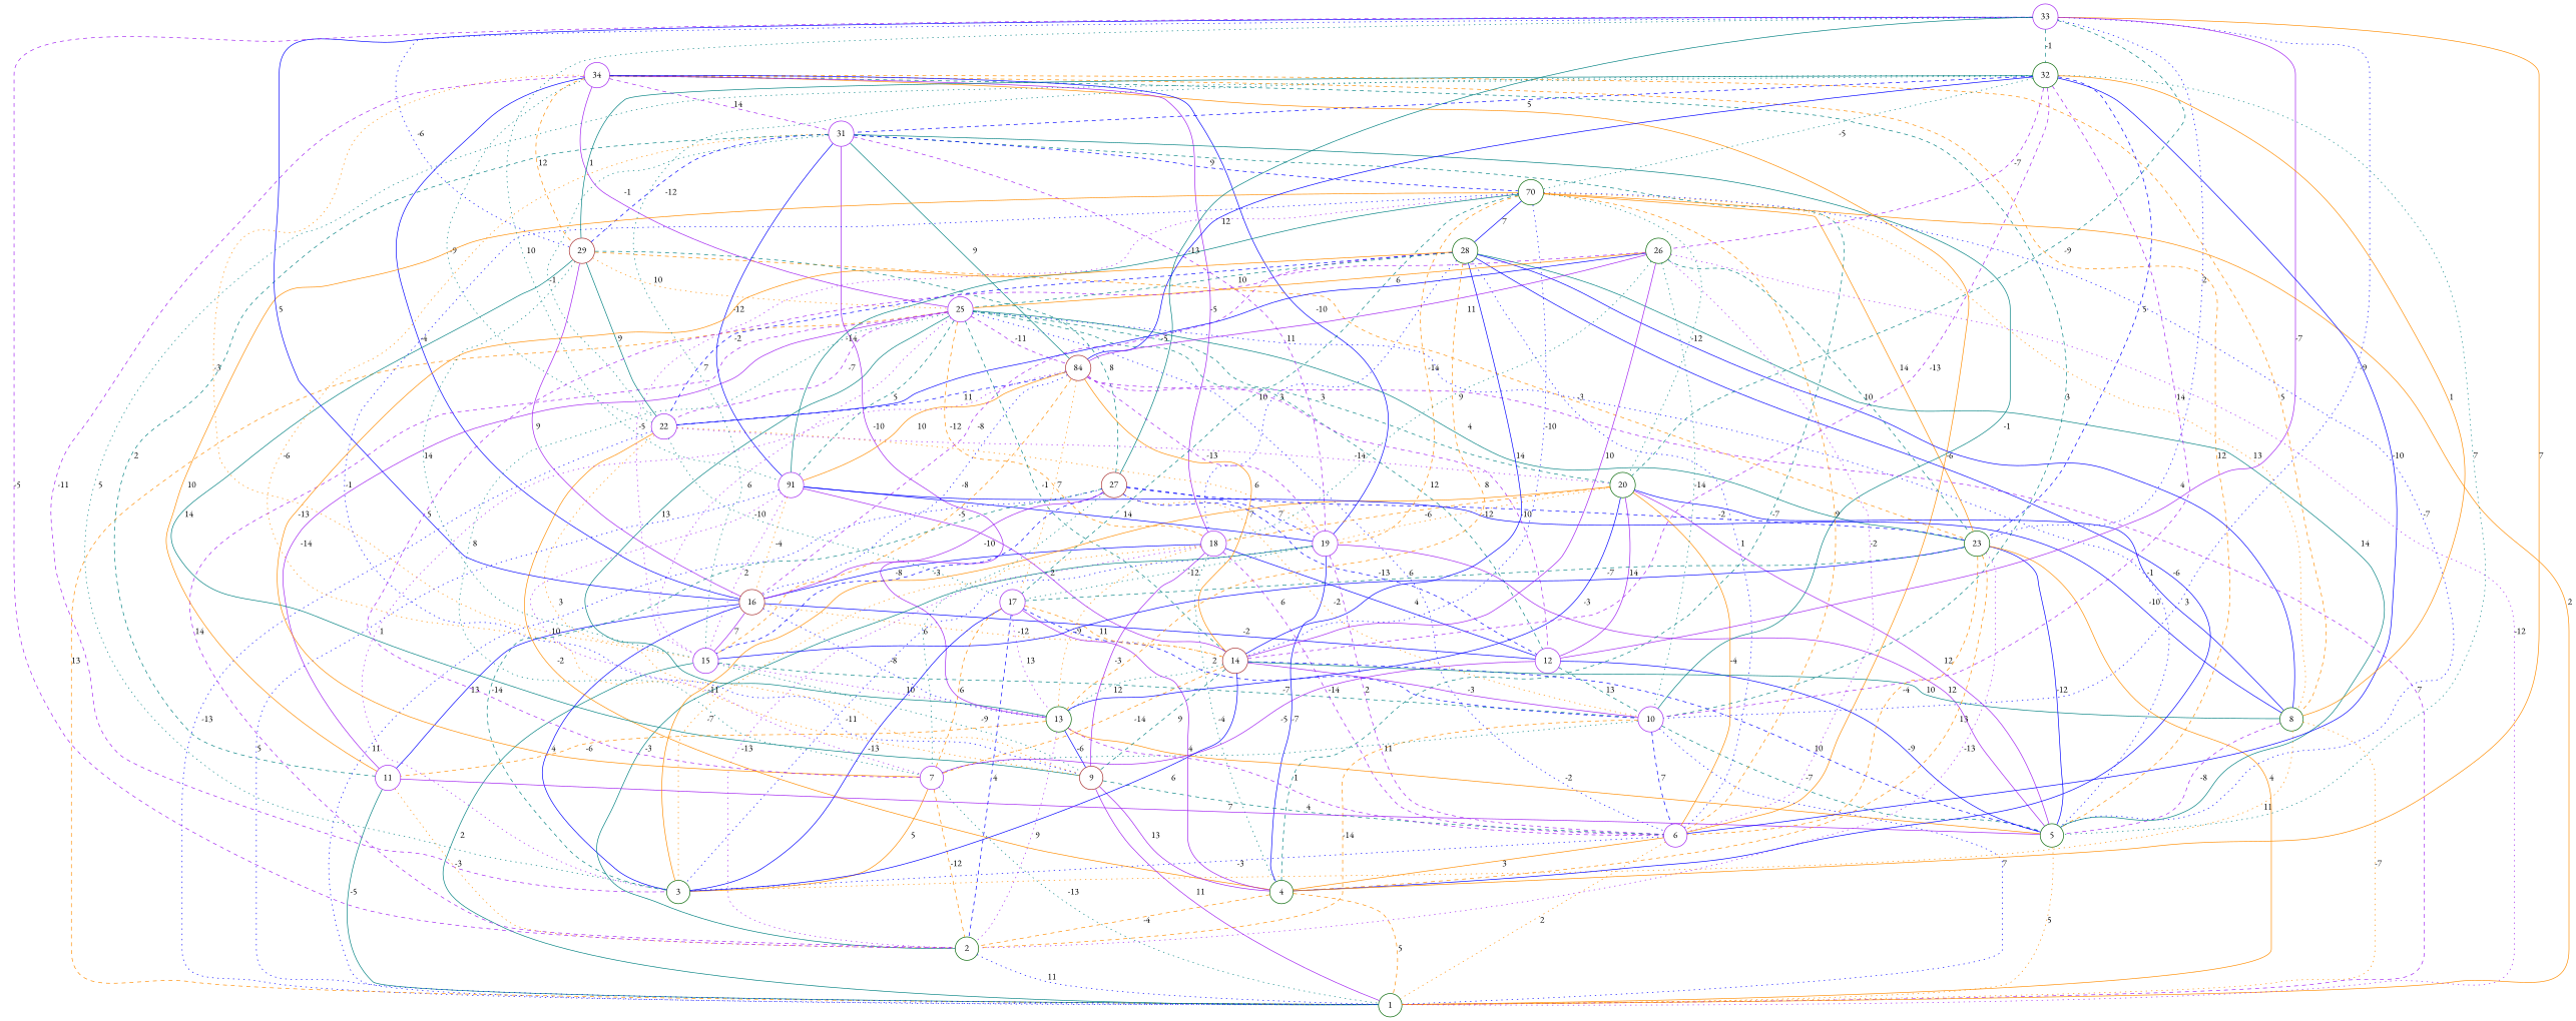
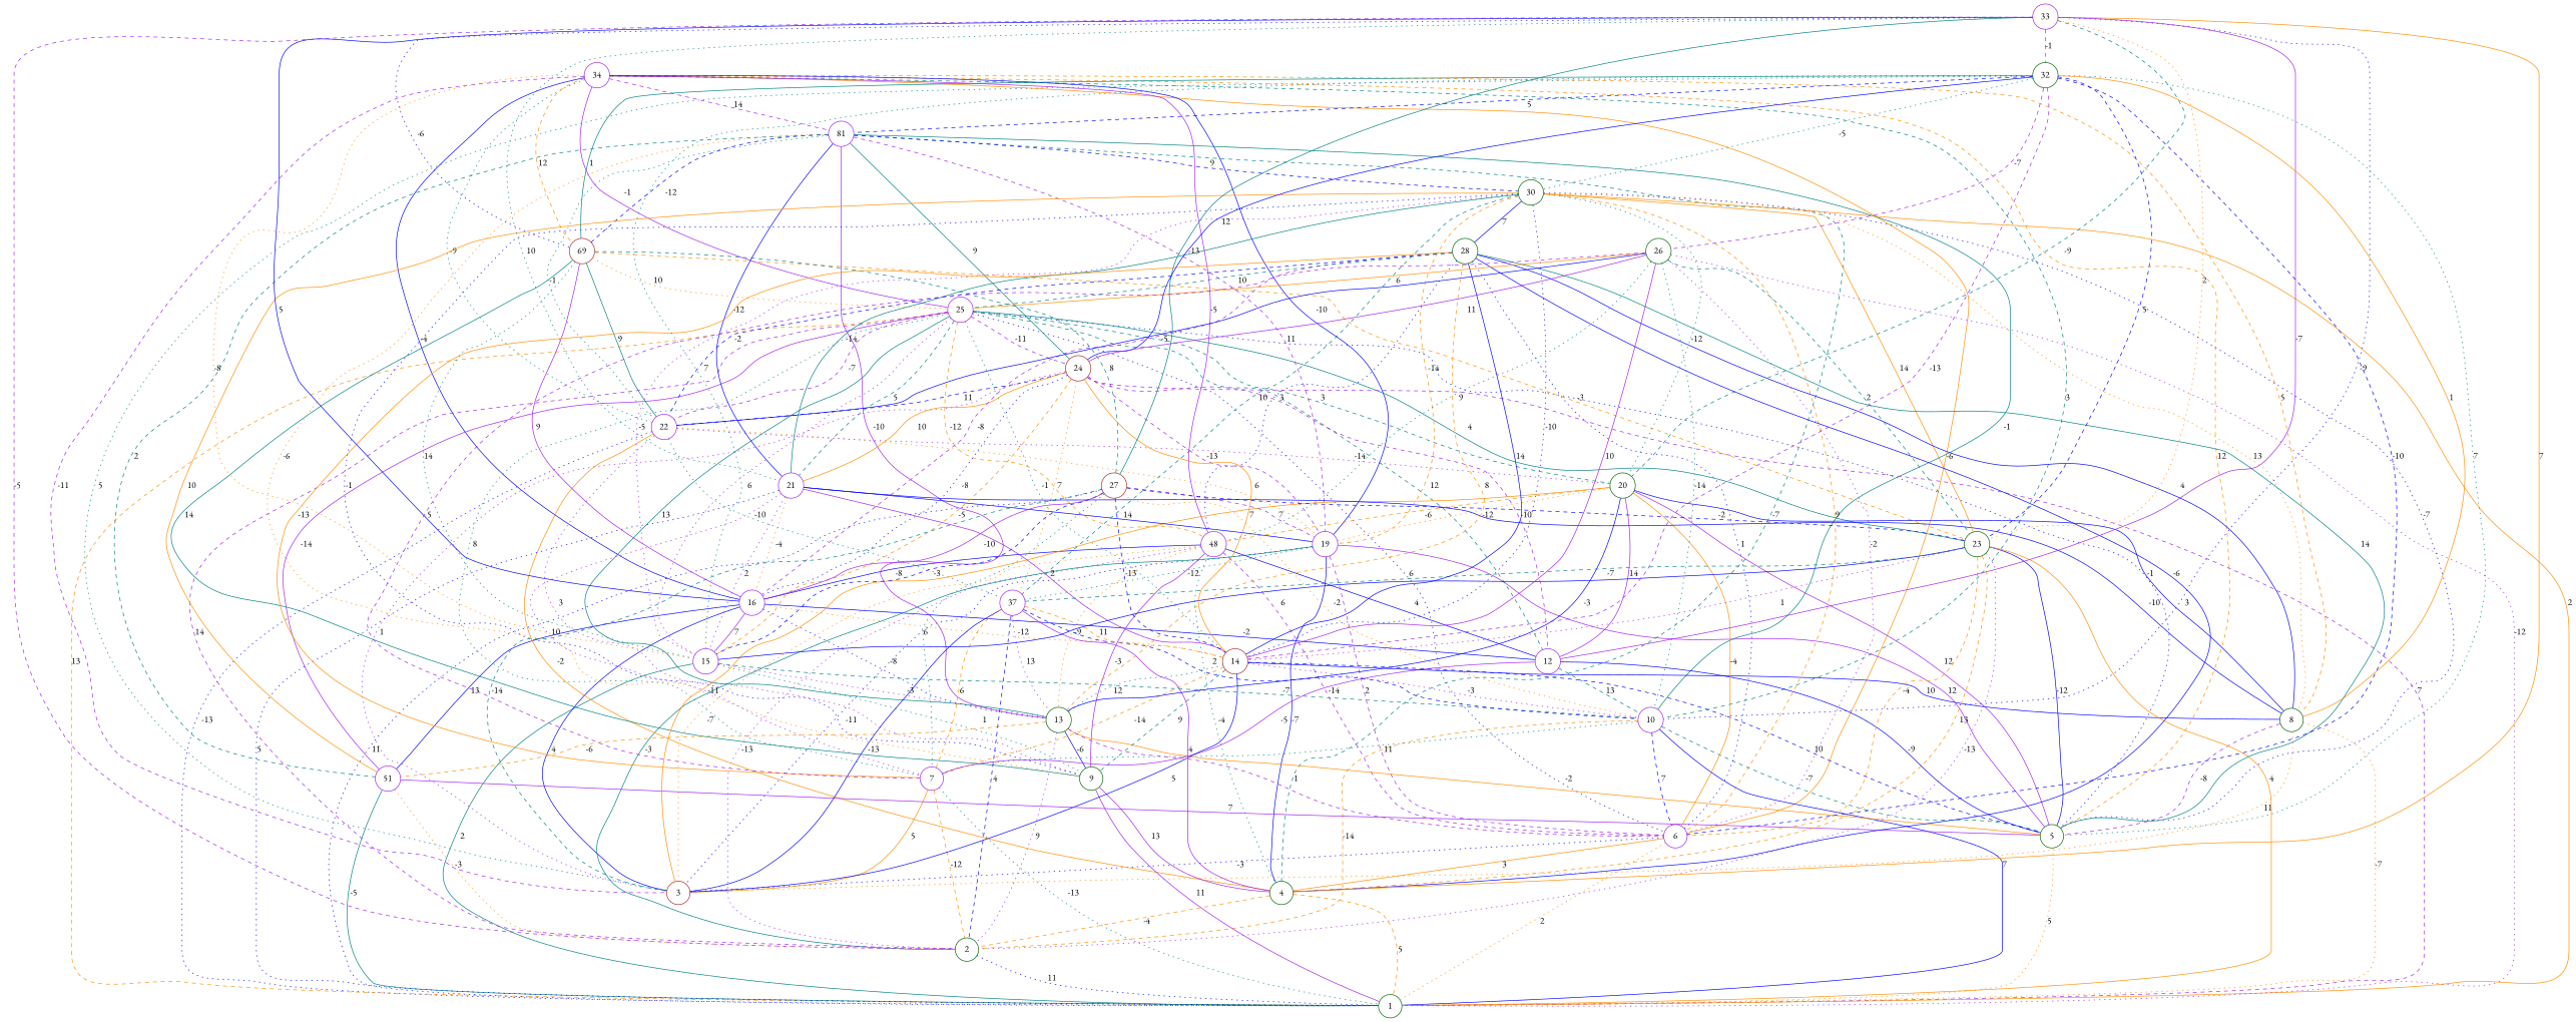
  graph {
    fontname="EB Garamond"
    node [color=purple fontname="EB Garamond" shape=circle]
    edge [color=blue fontname="EB Garamond" style=solid]
-   3 [color=darkgreen]
+   3 [color=brown]
    34
    5 [color=darkgreen]
    6
    8 [color=darkgreen]
    10
    15
-   16 [color=brown]
-   18
+   16
+   18 [label=48]
    19
    22
    25
-   29 [color=brown]
-   31
+   29 [color=brown label=69]
+   31 [label=81]
    1 [color=darkgreen]
    4 [color=darkgreen]
    2 [color=darkgreen]
    7
-   9 [color=brown]
+   9 [color=darkgreen]
    13 [color=darkgreen]
    12
    14 [color=brown]
-   11
-   17
+   11 [label=51]
+   17 [label=37]
    20 [color=darkgreen]
-   21 [label=91]
+   21
    23 [color=darkgreen]
-   24 [color=brown label=84]
+   24 [color=brown]
    27 [color=brown]
-   30 [color=darkgreen label=70]
+   30 [color=darkgreen]
    28 [color=darkgreen]
    33
    32 [color=darkgreen]
    26 [color=darkgreen]
    34 -- 3 [color=purple label=-11 style=dashed]
    34 -- 5 [color=darkorange label=12 style=dashed]
    34 -- 6 [color=darkorange label=-6]
    34 -- 8 [color=darkorange label=5 style=dashed]
    34 -- 10 [color=teal label=3 style=dashed]
-   34 -- 15 [color=darkorange label=-3 style=dotted]
+   34 -- 15 [color=darkorange label=-8 style=dotted]
    34 -- 16 [label=-4]
    34 -- 18 [color=purple label=-5]
    34 -- 19 [label=-10]
    34 -- 22 [color=teal label=-9 style=dotted]
    34 -- 25 [color=purple label=-1]
    34 -- 29 [color=darkorange label=12 style=dashed]
    34 -- 31 [color=purple label=14 style=dashed]
    5 -- 1 [color=darkorange label=5 style=dotted]
    6 -- 3 [label=-3 style=dotted]
    6 -- 1 [color=darkorange label=2 style=dotted]
    6 -- 4 [color=darkorange label=3]
    8 -- 3 [color=darkorange label=11 style=dotted]
    8 -- 5 [color=purple label=-8 style=dashed]
    8 -- 1 [color=darkorange label=-7 style=dotted]
    10 -- 5 [color=teal label=-7 style=dashed]
    10 -- 6 [label=7 style=dashed]
-   10 -- 1 [label=7 style=dotted]
+   10 -- 1 [label=7]
    10 -- 2 [color=darkorange label=-14 style=dashed]
    10 -- 7 [color=teal label=11 style=dotted]
    15 -- 10 [color=teal label=-7 style=dashed]
    15 -- 1 [color=teal label=2]
-   15 -- 9 [color=teal label=-9 style=dotted]
-   15 -- 13 [color=purple label=10 style=dotted]
+   15 -- 9 [color=teal label=1 style=dotted]
+   15 -- 13 [color=purple label=-3 style=dotted]
    16 -- 3 [label=4]
    16 -- 15 [color=purple label=7]
    16 -- 13 [label=-8 style=dotted]
    16 -- 12 [label=-2]
    16 -- 14 [color=darkorange label=-12 style=dotted]
    16 -- 11 [label=13]
    18 -- 3 [color=darkorange label=-7 style=dotted]
    18 -- 6 [color=purple label=-14 style=dashed]
    18 -- 16 [label=-8]
    18 -- 4 [color=teal label=-4 style=dotted]
    18 -- 2 [color=purple label=-13 style=dotted]
    18 -- 9 [color=purple label=-3]
    18 -- 13 [color=darkorange label=-9 style=dotted]
    18 -- 12 [label=4]
    19 -- 3 [label=-11 style=dotted]
    19 -- 5 [color=purple label=12]
    19 -- 6 [color=purple label=2 style=dashed]
    19 -- 4 [label=-7]
    19 -- 2 [color=teal label=-3]
    19 -- 17 [color=teal label=-12 style=dotted]
    22 -- 19 [color=darkorange label=6 style=dotted]
    22 -- 1 [label=-13 style=dotted]
    22 -- 4 [color=darkorange label=-2]
-   22 -- 9 [color=darkorange label=3 style=dotted]
+   22 -- 9 [color=purple label=3 style=dotted]
    22 -- 17 [color=teal label=-10 style=dotted]
    22 -- 20 [color=purple label=-14 style=dotted]
    25 -- 5 [label=-1 style=dotted]
    25 -- 6 [label=6 style=dotted]
    25 -- 15 [color=purple label=6 style=dotted]
    25 -- 18 [color=darkorange label=-12 style=dashed]
    25 -- 22 [color=purple label=-7 style=dashed]
    25 -- 1 [color=darkorange label=13 style=dashed]
    25 -- 2 [color=purple label=14 style=dashed]
    25 -- 7 [color=teal label=8 style=dotted]
    25 -- 13 [color=teal label=13]
    25 -- 12 [color=teal label=12 style=dashed]
-   25 -- 14 [color=teal label=-1 style=dashed]
+   25 -- 14 [color=teal label=-1 style=dotted]
    25 -- 11 [color=purple label=-14]
    25 -- 20 [color=teal label=3 style=dashed]
    25 -- 21 [color=teal label=5 style=dashed]
    25 -- 23 [color=teal label=4]
    25 -- 24 [color=purple label=-11 style=dashed]
    29 -- 15 [color=teal label=14 style=dotted]
    29 -- 16 [color=purple label=9]
    29 -- 22 [color=teal label=9]
    29 -- 25 [color=darkorange label=10 style=dotted]
    29 -- 9 [color=teal label=14]
    29 -- 23 [color=darkorange label=-3 style=dashed]
    29 -- 27 [color=teal label=8 style=dashed]
    31 -- 10 [color=teal label=-1]
    31 -- 19 [color=purple label=11 style=dashed]
    31 -- 22 [color=teal label=-1 style=dotted]
    31 -- 29 [label=-12 style=dashed]
    31 -- 4 [color=teal label=-7 style=dashed]
    31 -- 9 [color=darkorange label=-6 style=dotted]
    31 -- 13 [color=purple label=-10]
    31 -- 11 [color=teal label=2 style=dashed]
    31 -- 21 [label=-12]
    31 -- 24 [color=teal label=9]
    31 -- 30 [label=9 style=dashed]
    4 -- 1 [color=darkorange label=5 style=dashed]
    4 -- 2 [color=darkorange label=-4 style=dashed]
    2 -- 1 [label=11 style=dotted]
    7 -- 3 [color=darkorange label=5]
    7 -- 1 [color=teal label=-13 style=dotted]
    7 -- 2 [color=darkorange label=-12 style=dashed]
-   9 -- 6 [color=teal label=4 style=dashed]
    9 -- 1 [color=purple label=11]
    9 -- 4 [color=purple label=13]
    13 -- 5 [color=darkorange label=-2]
    13 -- 6 [color=purple label=1 style=dashed]
    13 -- 2 [color=purple label=9 style=dotted]
    13 -- 9 [label=-6]
    13 -- 11 [color=darkorange label=-6 style=dashed]
    12 -- 5 [label=-9]
    12 -- 10 [color=teal label=13 style=dashed]
    12 -- 7 [color=purple label=-5]
-   14 -- 3 [label=6]
+   14 -- 3 [label=5]
    14 -- 5 [label=10 style=dashed]
-   14 -- 8 [color=teal label=10]
-   14 -- 10 [color=purple label=-3]
+   14 -- 8 [label=10]
+   14 -- 10 [color=purple label=-3 style=dotted]
    14 -- 7 [color=darkorange label=-14 style=dashed]
    14 -- 9 [color=teal label=9 style=dashed]
    14 -- 13 [color=teal label=12 style=dotted]
    11 -- 5 [color=purple label=7]
    11 -- 1 [color=teal label=-5]
    11 -- 2 [color=darkorange label=-3 style=dotted]
    17 -- 3 [label=-13]
    17 -- 10 [label=2 style=dashed]
    17 -- 4 [color=purple label=4]
    17 -- 2 [label=4 style=dashed]
    17 -- 7 [color=darkorange label=6 style=dashed]
    17 -- 13 [color=purple label=13 style=dotted]
    17 -- 14 [color=darkorange label=11 style=dashed]
    20 -- 3 [color=darkorange label=-11]
    20 -- 5 [color=purple label=12]
    20 -- 6 [color=darkorange label=-4]
    20 -- 8 [label=3]
    20 -- 18 [color=darkorange label=-6 style=dashed]
    20 -- 19 [color=darkorange label=-12 style=dotted]
    20 -- 13 [label=-3]
    20 -- 12 [color=purple label=14]
    21 -- 8 [label=-10]
    21 -- 15 [color=purple label=2 style=dotted]
    21 -- 16 [color=darkorange label=-4 style=dotted]
    21 -- 19 [label=14]
    21 -- 1 [label=5 style=dotted]
    21 -- 7 [color=purple label=10 style=dotted]
    21 -- 14 [color=purple label=2]
    23 -- 5 [label=-12]
    23 -- 6 [color=darkorange label=-4 style=dashed]
    23 -- 15 [label=6]
    23 -- 1 [color=darkorange label=4]
    23 -- 4 [color=darkorange label=13 style=dashed]
    23 -- 2 [color=purple label=-13 style=dotted]
+   23 -- 14 [color=purple label=1 style=dotted]
    23 -- 17 [color=teal label=-7 style=dashed]
    24 -- 3 [color=purple label=1 style=dotted]
    24 -- 15 [color=darkorange label=-5 style=dashed]
    24 -- 16 [label=-8 style=dotted]
    24 -- 19 [color=purple label=-13 style=dashed]
    24 -- 22 [label=11 style=dashed]
    24 -- 1 [color=purple label=7 style=dashed]
    24 -- 12 [color=purple label=-10 style=dashed]
    24 -- 14 [color=darkorange label=7]
    24 -- 17 [color=darkorange label=7 style=dotted]
    24 -- 21 [color=darkorange label=10]
    27 -- 3 [color=teal label=-14 style=dashed]
    27 -- 10 [color=darkorange label=-2 style=dotted]
    27 -- 15 [label=-3 style=dashed]
    27 -- 16 [color=purple label=-10]
-   27 -- 19 [label=7 style=dashed]
+   27 -- 19 [color=purple label=7 style=dashed]
    27 -- 1 [label=11 style=dotted]
    27 -- 7 [color=teal label=6 style=dotted]
-   27 -- 12 [label=-13 style=dashed]
+   27 -- 14 [label=-13 style=dashed]
    27 -- 23 [label=-2 style=dashed]
    30 -- 5 [label=-7 style=dotted]
    30 -- 6 [color=darkorange label=9 style=dashed]
    30 -- 8 [color=darkorange label=13 style=dotted]
    30 -- 15 [color=purple label=-5 style=dotted]
    30 -- 19 [color=darkorange label=-14 style=dashed]
    30 -- 1 [color=darkorange label=2]
    30 -- 9 [label=-1 style=dotted]
    30 -- 14 [label=-10 style=dotted]
    30 -- 11 [color=darkorange label=10]
    30 -- 17 [color=teal label=10 style=dashed]
    30 -- 20 [color=teal label=-12 style=dotted]
    30 -- 21 [color=teal label=-14]
    30 -- 23 [color=darkorange label=14]
    30 -- 28 [label=7]
    28 -- 5 [color=teal label=14]
    28 -- 6 [label=1 style=dotted]
    28 -- 8 [label=4]
    28 -- 16 [color=purple label=-8 style=dashed]
    28 -- 18 [label=3 style=dotted]
    28 -- 22 [label=-2 style=dashed]
    28 -- 25 [color=teal label=10 style=dashed]
    28 -- 4 [label=-6]
    28 -- 7 [color=darkorange label=-13]
    28 -- 13 [color=darkorange label=8 style=dashed]
    28 -- 14 [label=14]
    33 -- 10 [label=-9 style=dotted]
    33 -- 16 [label=5]
    33 -- 29 [label=-6 style=dotted]
    33 -- 4 [color=darkorange label=7]
    33 -- 2 [color=purple label=-5 style=dashed]
    33 -- 12 [color=purple label=-7]
    33 -- 20 [color=teal label=-9 style=dashed]
    33 -- 21 [color=teal label=10 style=dotted]
-   33 -- 23 [label=2 style=dotted]
+   33 -- 23 [color=darkorange label=2 style=dotted]
    33 -- 27 [color=teal label=-13]
    33 -- 32 [color=teal label=-1 style=dashed]
    32 -- 3 [color=teal label=5 style=dotted]
    32 -- 5 [color=teal label=7 style=dotted]
-   32 -- 6 [label=-10]
+   32 -- 6 [label=-10 style=dashed]
    32 -- 8 [color=darkorange label=1]
-   32 -- 10 [color=purple label=14 style=dashed]
    32 -- 15 [color=teal label=7 style=dotted]
    32 -- 29 [color=teal label=1]
    32 -- 31 [label=5 style=dashed]
    32 -- 14 [color=purple label=-13 style=dashed]
    32 -- 23 [label=5 style=dashed]
    32 -- 24 [label=12]
    32 -- 30 [color=teal label=-5 style=dotted]
    32 -- 26 [color=purple label=-7 style=dashed]
    26 -- 6 [color=purple label=-2 style=dotted]
    26 -- 10 [color=teal label=-14 style=dotted]
    26 -- 18 [color=teal label=9 style=dotted]
    26 -- 22 [label=-5]
    26 -- 25 [color=darkorange label=6]
    26 -- 1 [color=purple label=-12 style=dotted]
    26 -- 7 [color=purple label=5 style=dashed]
    26 -- 14 [color=purple label=10]
-   26 -- 23 [color=teal label=10 style=dashed]
+   26 -- 23 [color=teal label=2 style=dashed]
    26 -- 24 [color=purple label=11]
  }
